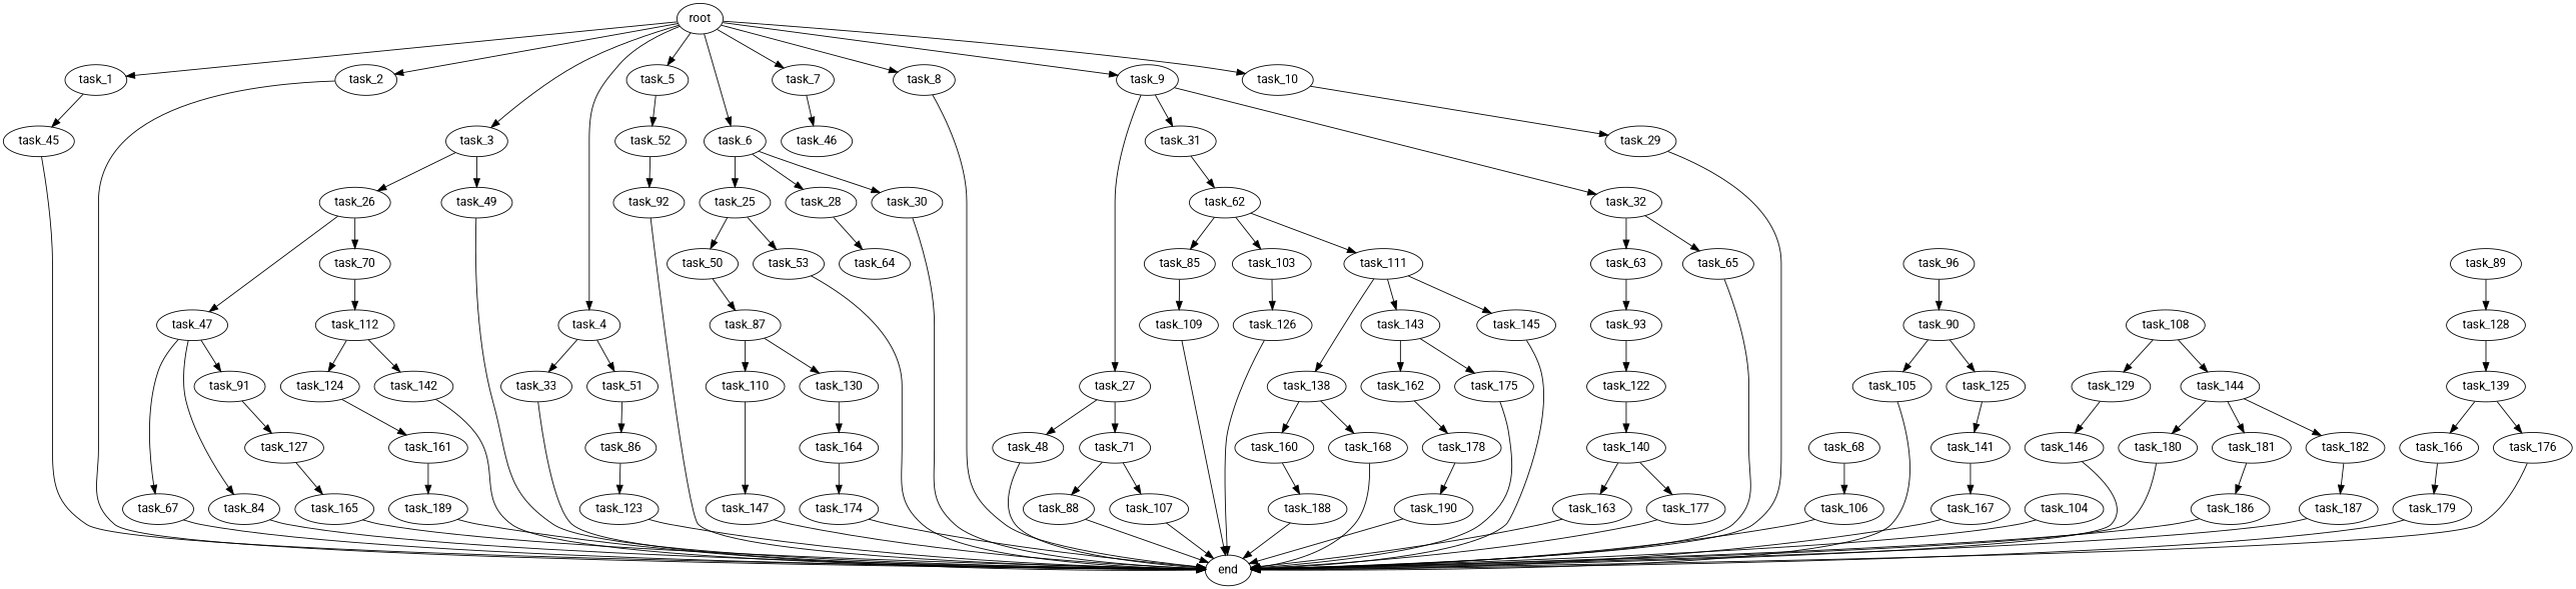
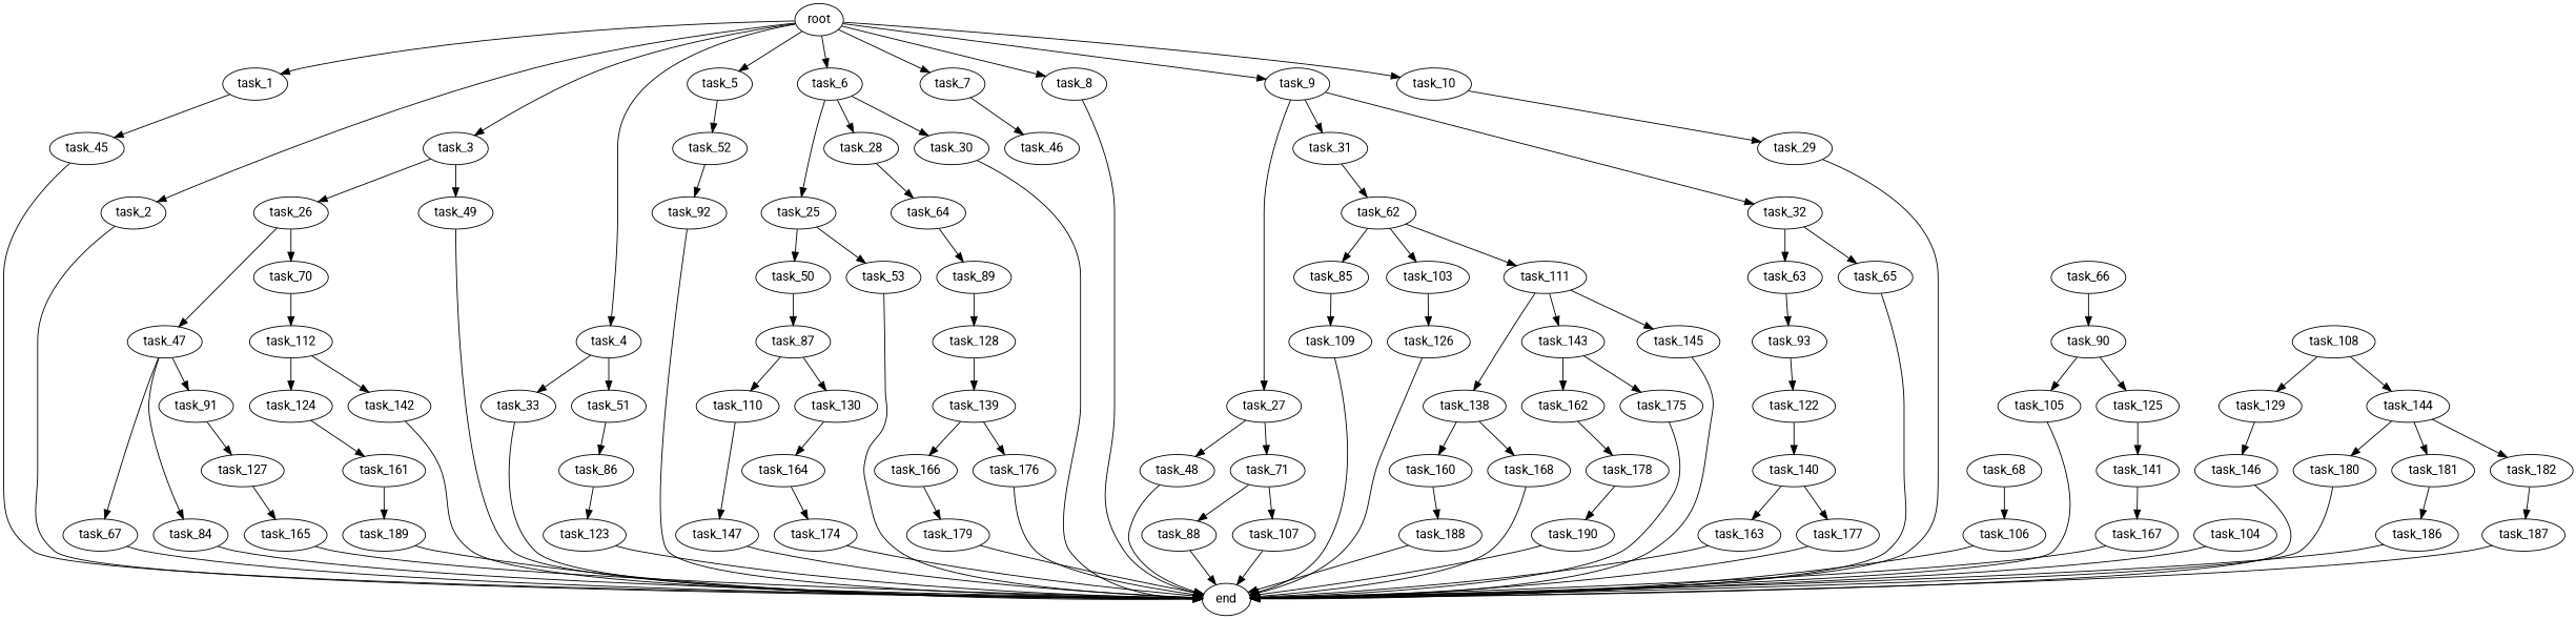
  digraph {
    fontname=Roboto
    node [fontname=Roboto]
    edge [fontname=Roboto]
    root
    task_1
    task_2
    task_3
    task_4
    task_5
    task_6
    task_7
    task_8
    task_9
    task_10
    task_45
    end
    task_26
    task_49
    task_33
    task_51
    task_52
    task_25
    task_28
    task_30
    task_46
    task_27
    task_31
    task_32
    task_29
    task_47
    task_70
    task_86
    task_92
    task_50
    task_53
    task_64
    task_48
    task_71
    task_62
    task_63
    task_65
    task_87
    task_67
    task_84
    task_91
    task_68
    task_106
    task_112
    task_88
    task_107
    task_89
    task_85
    task_103
    task_111
    task_93
-   task_66 [label=task_96]
+   task_66
    task_90
    task_127
    task_110
    task_130
    task_123
    task_109
    task_126
    task_138
    task_143
    task_145
    task_122
    task_128
    task_105
    task_125
    task_104
    task_108
    task_129
    task_144
    task_124
    task_142
    task_147
    task_164
    task_139
    task_141
    task_165
    task_140
    task_146
    task_180
    task_181
    task_182
    task_160
    task_168
    task_162
    task_175
    task_161
    task_163
    task_177
    task_189
    task_167
    task_166
    task_176
    task_174
    task_188
    task_179
    task_178
    task_186
    task_187
    task_190
    root -> task_1
    root -> task_2
    root -> task_3
    root -> task_4
    root -> task_5
    root -> task_6
    root -> task_7
    root -> task_8
    root -> task_9
    root -> task_10
    task_1 -> task_45
    task_2 -> end
    task_3 -> task_26
    task_3 -> task_49
    task_4 -> task_33
    task_4 -> task_51
    task_5 -> task_52
    task_6 -> task_25
    task_6 -> task_28
    task_6 -> task_30
    task_7 -> task_46
    task_8 -> end
    task_9 -> task_27
    task_9 -> task_31
    task_9 -> task_32
    task_10 -> task_29
    task_45 -> end
    task_26 -> task_47
    task_26 -> task_70
    task_49 -> end
    task_33 -> end
    task_51 -> task_86
    task_52 -> task_92
    task_25 -> task_50
    task_25 -> task_53
    task_28 -> task_64
    task_30 -> end
    task_27 -> task_48
    task_27 -> task_71
    task_31 -> task_62
    task_32 -> task_63
    task_32 -> task_65
    task_29 -> end
    task_47 -> task_67
    task_47 -> task_84
    task_47 -> task_91
    task_70 -> task_112
    task_86 -> task_123
    task_92 -> end
    task_50 -> task_87
    task_53 -> end
+   task_64 -> task_89
    task_48 -> end
    task_71 -> task_88
    task_71 -> task_107
    task_62 -> task_85
    task_62 -> task_103
    task_62 -> task_111
    task_63 -> task_93
    task_65 -> end
    task_87 -> task_110
    task_87 -> task_130
    task_67 -> end
    task_84 -> end
    task_91 -> task_127
    task_68 -> task_106
    task_106 -> end
    task_112 -> task_124
    task_112 -> task_142
    task_88 -> end
    task_107 -> end
    task_89 -> task_128
    task_85 -> task_109
    task_103 -> task_126
    task_111 -> task_138
    task_111 -> task_143
    task_111 -> task_145
    task_93 -> task_122
    task_66 -> task_90
    task_90 -> task_105
    task_90 -> task_125
    task_127 -> task_165
    task_110 -> task_147
    task_130 -> task_164
    task_123 -> end
    task_109 -> end
    task_126 -> end
    task_138 -> task_160
    task_138 -> task_168
    task_143 -> task_162
    task_143 -> task_175
    task_145 -> end
    task_122 -> task_140
    task_128 -> task_139
    task_105 -> end
    task_125 -> task_141
    task_104 -> end
    task_108 -> task_129
    task_108 -> task_144
    task_129 -> task_146
    task_144 -> task_180
    task_144 -> task_181
    task_144 -> task_182
    task_124 -> task_161
    task_142 -> end
    task_147 -> end
    task_164 -> task_174
    task_139 -> task_166
    task_139 -> task_176
    task_141 -> task_167
    task_165 -> end
    task_140 -> task_163
    task_140 -> task_177
    task_146 -> end
    task_180 -> end
    task_181 -> task_186
    task_182 -> task_187
    task_160 -> task_188
    task_168 -> end
    task_162 -> task_178
    task_175 -> end
    task_161 -> task_189
    task_163 -> end
    task_177 -> end
    task_189 -> end
    task_167 -> end
    task_166 -> task_179
    task_176 -> end
    task_174 -> end
    task_188 -> end
    task_179 -> end
    task_178 -> task_190
    task_186 -> end
    task_187 -> end
    task_190 -> end
  }
